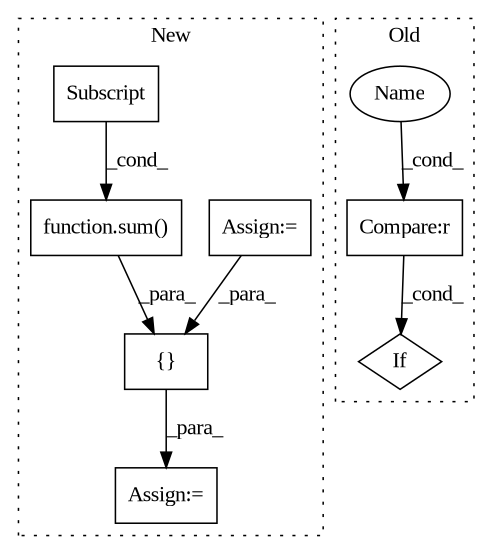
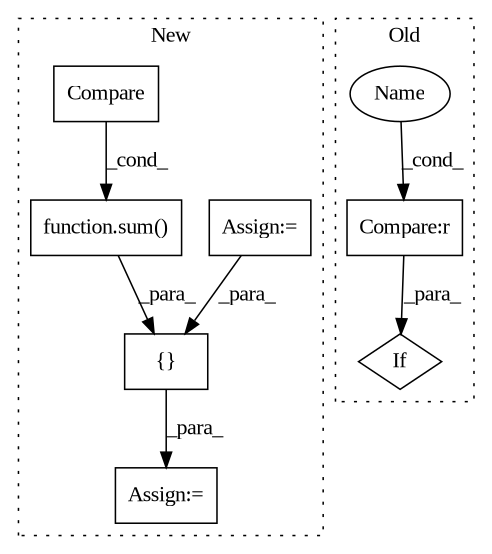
  digraph {
    fontname="Liberation Serif"
    node [a=68 fontname="Liberation Serif" l=3 s=7035 shape=box]
    edge [fontname="Liberation Serif"]
    n1 [a=75 l="4,1" label="function.sum()" s="7285,7306"]
    n2 [label="Assign:=" s=7219]
-   n3 [a=63 l="17,0" label=Subscript s="7289,0"]
+   n3 [a=63 l="17,0" label=Compare s="7289,0"]
    n4 [a=59 l="1,0" label="{}" s="7270,7307"]
    n5 [label="Assign:=" s=7267]
    n6 [a=96 l="3,18" label=If s="7032,7051" shape=diamond]
    n7 [a=40 l=16 label="Compare:r"]
    n8 [a=87 label=Name shape=ellipse]
    subgraph cluster_1 {
      label=New
      style=dotted
      n1
      n2
      n3
      n4
      n5
    }
    subgraph cluster_2 {
      label=Old
      style=dotted
      n6
      n7
      n8
    }
    n1 -> n4 [label=_para_]
    n2 -> n4 [label=_para_]
    n3 -> n1 [label=_cond_]
    n4 -> n5 [label=_para_]
-   n7 -> n6 [label=_cond_]
+   n7 -> n6 [label=_para_]
    n8 -> n7 [label=_cond_]
  }
